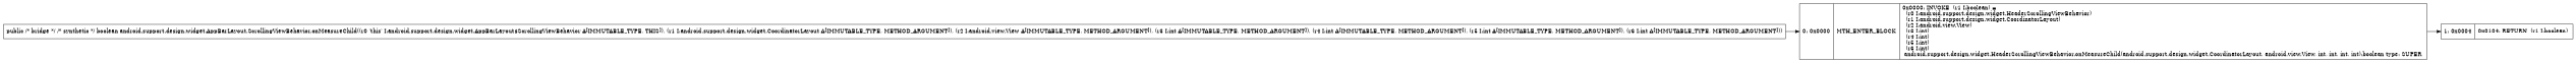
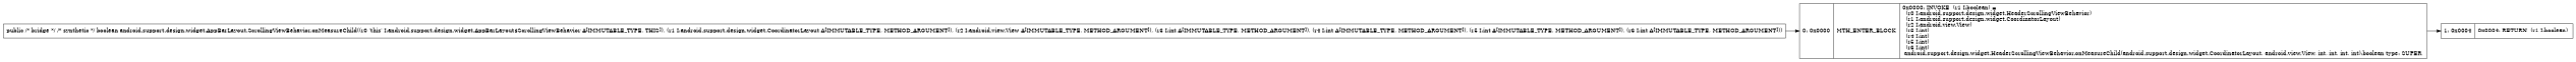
  digraph {
    rankdir=LR
    node [shape=record]
    n1 [label="{0\:\ 0x0000|MTH_ENTER_BLOCK\l|0x0000: INVOKE  (r1 I:boolean) = \l  (r0 I:android.support.design.widget.HeaderScrollingViewBehavior)\l  (r1 I:android.support.design.widget.CoordinatorLayout)\l  (r2 I:android.view.View)\l  (r3 I:int)\l  (r4 I:int)\l  (r5 I:int)\l  (r6 I:int)\l android.support.design.widget.HeaderScrollingViewBehavior.onMeasureChild(android.support.design.widget.CoordinatorLayout, android.view.View, int, int, int, int):boolean type: SUPER \l}"]
-   n2 [label="{1\:\ 0x0004|0x0104: RETURN  (r1 I:boolean) \l}"]
+   n2 [label="{1\:\ 0x0004|0x0004: RETURN  (r1 I:boolean) \l}"]
    n3 [label="{public \/* bridge *\/ \/* synthetic *\/ boolean android.support.design.widget.AppBarLayout.ScrollingViewBehavior.onMeasureChild((r0 'this' I:android.support.design.widget.AppBarLayout$ScrollingViewBehavior A[IMMUTABLE_TYPE, THIS]), (r1 I:android.support.design.widget.CoordinatorLayout A[IMMUTABLE_TYPE, METHOD_ARGUMENT]), (r2 I:android.view.View A[IMMUTABLE_TYPE, METHOD_ARGUMENT]), (r3 I:int A[IMMUTABLE_TYPE, METHOD_ARGUMENT]), (r4 I:int A[IMMUTABLE_TYPE, METHOD_ARGUMENT]), (r5 I:int A[IMMUTABLE_TYPE, METHOD_ARGUMENT]), (r6 I:int A[IMMUTABLE_TYPE, METHOD_ARGUMENT])) }"]
    n1 -> n2
    n3 -> n1
  }
